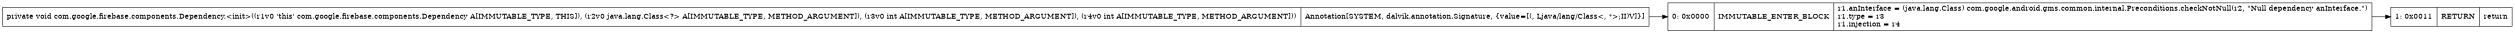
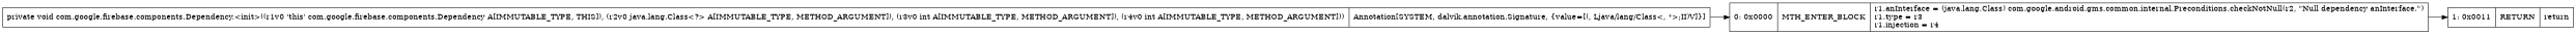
  digraph {
    rankdir=LR
    fontname="DejaVu Serif"
    node [shape=record fontname="DejaVu Serif"]
    edge [fontname="DejaVu Serif"]
-   n1 [label="{0\:\ 0x0000|IMMUTABLE_ENTER_BLOCK\l|r1.anInterface = (java.lang.Class) com.google.android.gms.common.internal.Preconditions.checkNotNull(r2, \"Null dependency anInterface.\")\lr1.type = r3\lr1.injection = r4\l}"]
+   n1 [label="{0\:\ 0x0000|MTH_ENTER_BLOCK\l|r1.anInterface = (java.lang.Class) com.google.android.gms.common.internal.Preconditions.checkNotNull(r2, \"Null dependency anInterface.\")\lr1.type = r3\lr1.injection = r4\l}"]
    n2 [label="{1\:\ 0x0011|RETURN\l|return\l}"]
    n3 [label="{private void com.google.firebase.components.Dependency.\<init\>((r1v0 'this' com.google.firebase.components.Dependency A[IMMUTABLE_TYPE, THIS]), (r2v0 java.lang.Class\<?\> A[IMMUTABLE_TYPE, METHOD_ARGUMENT]), (r3v0 int A[IMMUTABLE_TYPE, METHOD_ARGUMENT]), (r4v0 int A[IMMUTABLE_TYPE, METHOD_ARGUMENT]))  | Annotation[SYSTEM, dalvik.annotation.Signature, \{value=[(, Ljava\/lang\/Class\<, *\>;II)V]\}]\l}"]
    n1 -> n2
    n3 -> n1
  }
